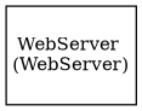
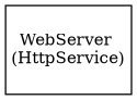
  digraph {
    bgcolor=white
-   n1 [color=black fillcolor=white label=<<TABLE border="0" cellborder="0"><TR><TD width="60" height="60"><font point-size="12">WebServer <BR/>(WebServer)</font></TD></TR></TABLE>> margin=0 shape=box style=filled]
+   n1 [color=black fillcolor=white label=<<TABLE border="0" cellborder="0"><TR><TD width="60" height="60"><font point-size="12">WebServer <BR/>(HttpService)</font></TD></TR></TABLE>> margin=0 shape=box style=filled]
  }
